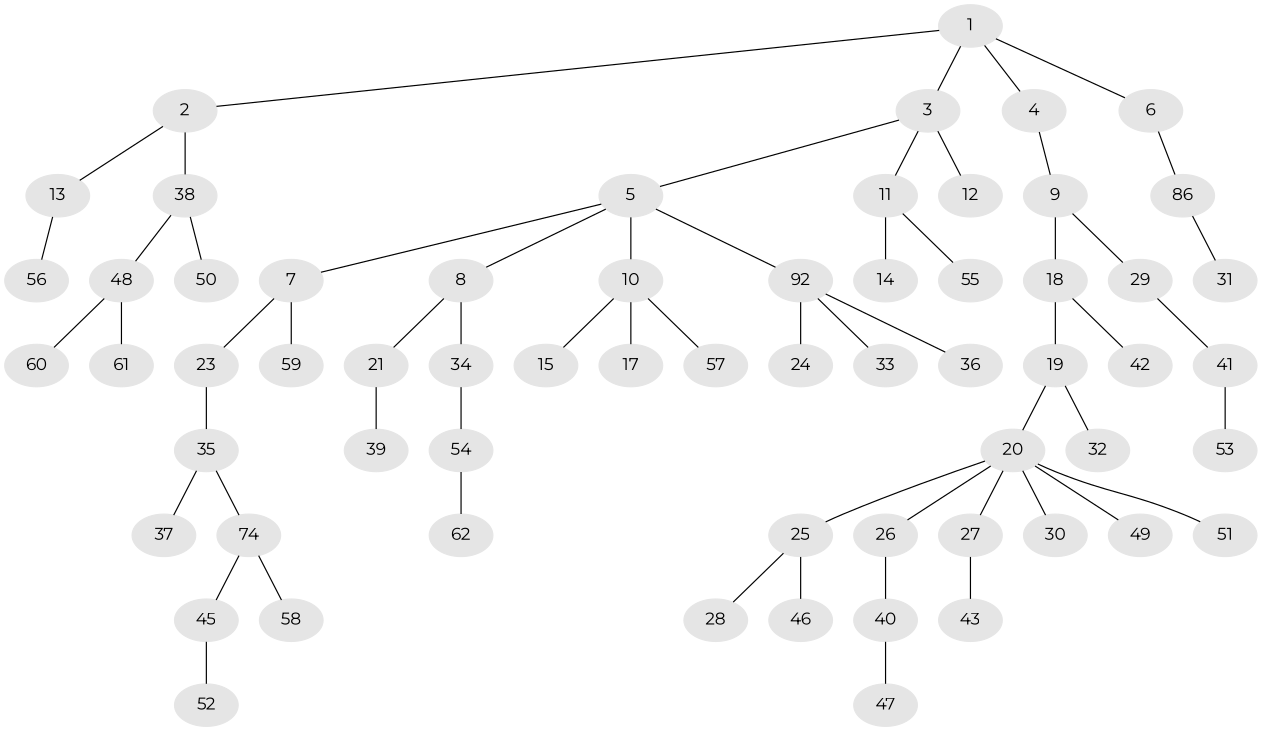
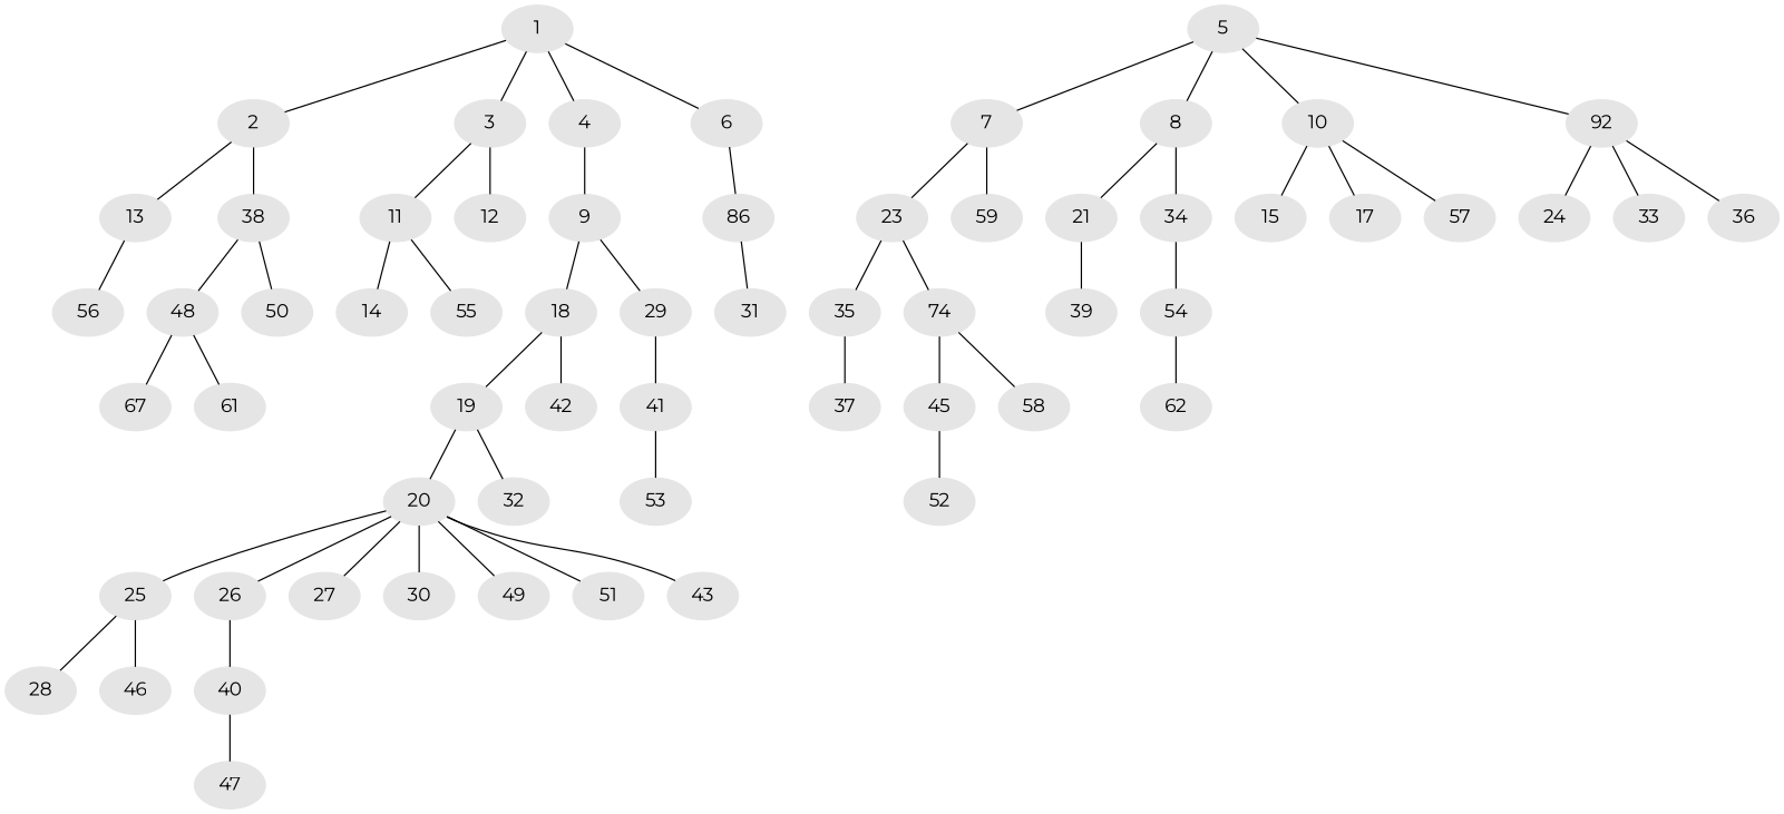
  graph {
    fontname=Montserrat
    node [color=gray90 fontname=Montserrat style=filled]
    edge [fontname=Montserrat]
    1
    2
    3
    4
    6
    13
    38
    5
    11
    12
    9
    n12 [label=86]
    56
    48
    50
    7
    8
    10
    n19 [label=92]
    14
    55
    18
    29
    23
    59
    21
    34
    15
    17
    57
    24
    33
    36
    31
    35
    39
    54
    19
    42
    41
    20
    32
    25
    26
    27
    30
    49
    51
    28
    46
    40
    43
    37
    n54 [label=74]
    47
    53
    62
    45
    58
-   60
+   60 [label=67]
    61
    52
    1 -- 2
    1 -- 3
    1 -- 4
    1 -- 6
    2 -- 13
    2 -- 38
-   3 -- 5
    3 -- 11
    3 -- 12
    4 -- 9
    6 -- n12
    13 -- 56
    38 -- 48
    38 -- 50
    5 -- 7
    5 -- 8
    5 -- 10
    5 -- n19
    11 -- 14
    11 -- 55
    9 -- 18
    9 -- 29
    n12 -- 31
    48 -- 60
    48 -- 61
    7 -- 23
    7 -- 59
    8 -- 21
    8 -- 34
    10 -- 15
    10 -- 17
    10 -- 57
    n19 -- 24
    n19 -- 33
    n19 -- 36
    18 -- 19
    18 -- 42
    29 -- 41
    23 -- 35
    21 -- 39
    34 -- 54
    35 -- 37
-   35 -- n54
+   23 -- n54
    54 -- 62
    19 -- 20
    19 -- 32
    41 -- 53
    20 -- 25
    20 -- 26
    20 -- 27
    20 -- 30
    20 -- 49
    20 -- 51
    25 -- 28
    25 -- 46
    26 -- 40
-   27 -- 43
+   20 -- 43
    40 -- 47
    n54 -- 45
    n54 -- 58
    45 -- 52
  }
